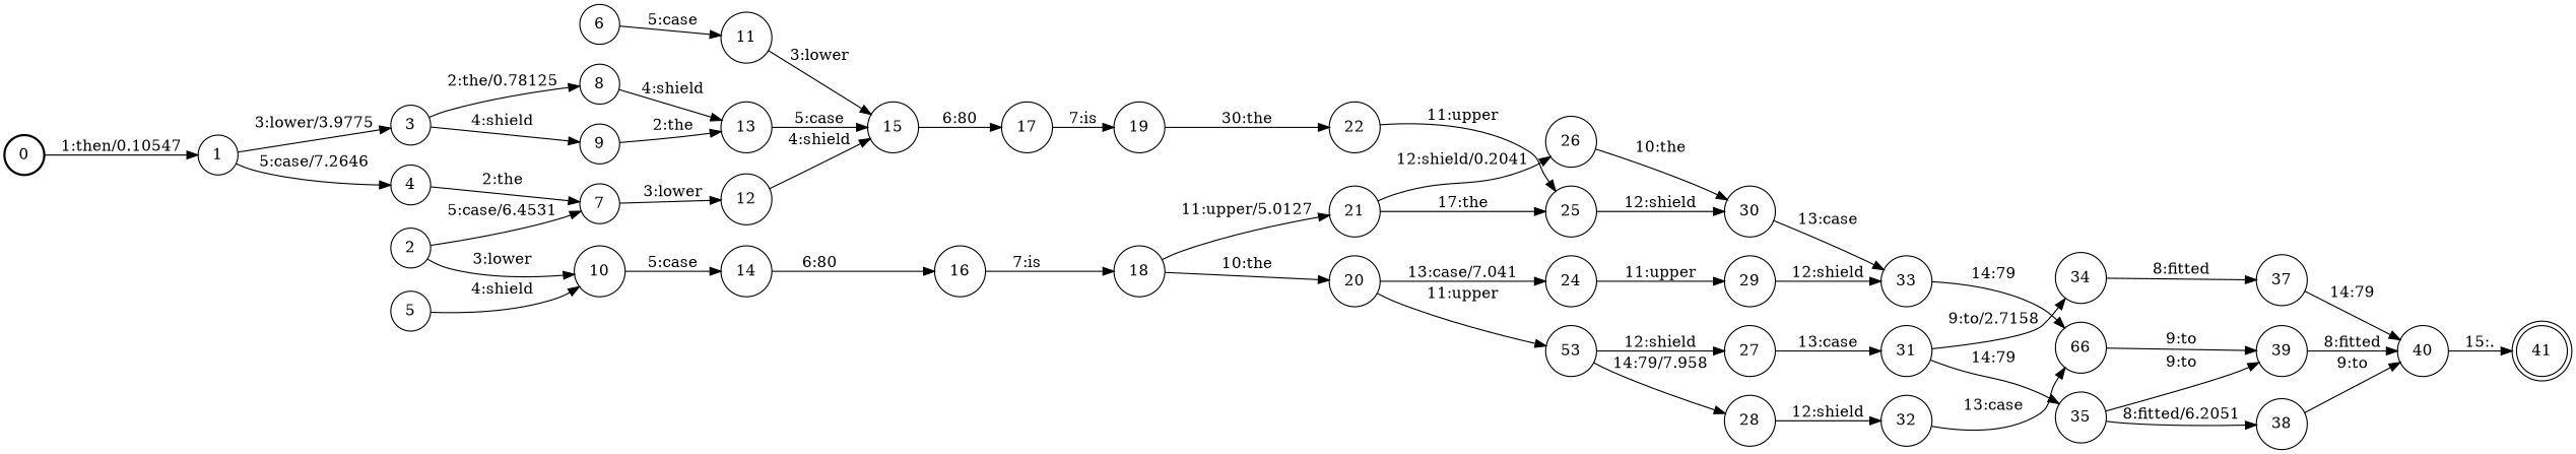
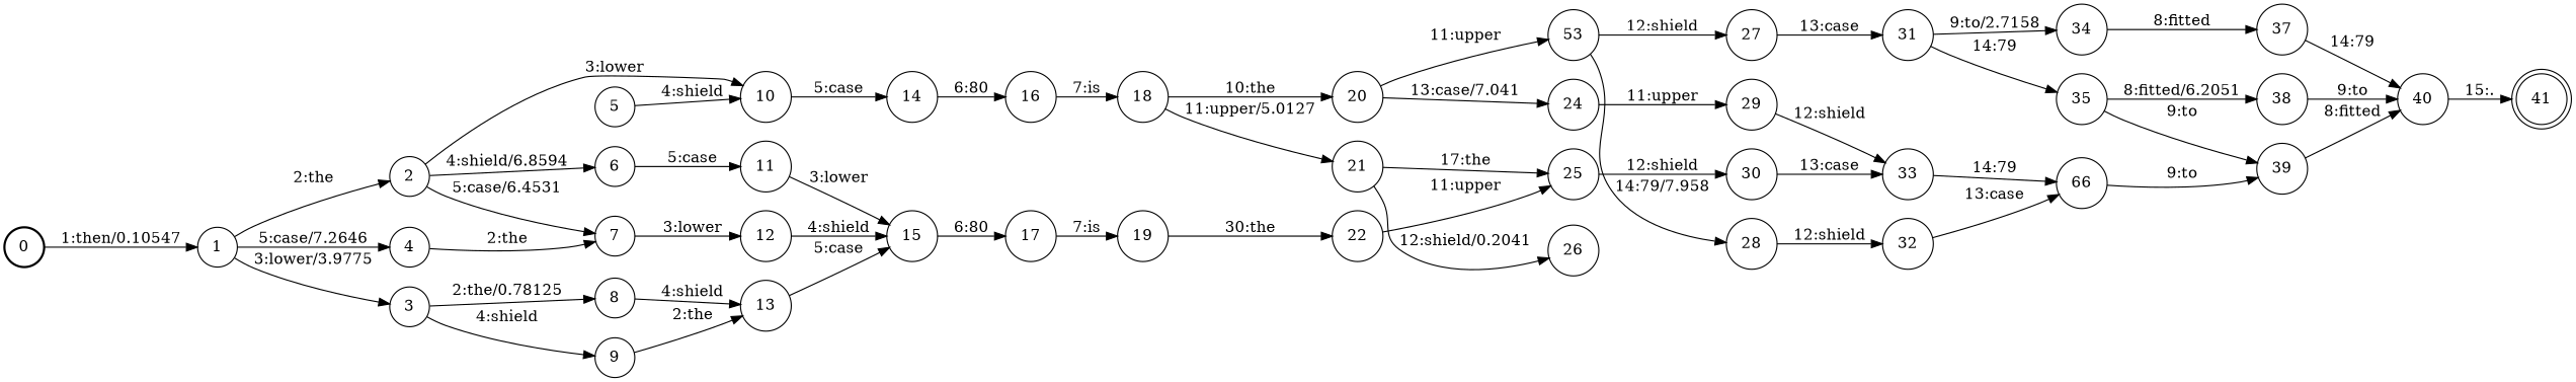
  digraph {
    nodesep=0.25
    rankdir=LR
    ranksep=0.4
    node [fontsize=14 shape=circle style=solid]
    edge [fontsize=14]
    n1 [label=0 style=bold]
    n2 [label=1]
    n3 [label=2]
    n4 [label=3]
    n5 [label=4]
    n6 [label=6]
    n7 [label=7]
    n8 [label=10]
    n9 [label=8]
    n10 [label=9]
    n11 [label=5]
    n12 [label=11]
    n13 [label=12]
    n14 [label=13]
    n15 [label=14]
    n16 [label=15]
    n17 [label=16]
    n18 [label=17]
    n19 [label=18]
    n20 [label=19]
    n21 [label=20]
    n22 [label=21]
    n23 [label=22]
    n24 [label=24]
    n25 [label=53]
    n26 [label=25]
    n27 [label=26]
    n28 [label=29]
    n29 [label=27]
    n30 [label=28]
    n31 [label=30]
    n32 [label=33]
    n33 [label=31]
    n34 [label=32]
    n35 [label=34]
    n36 [label=35]
    n37 [label=66]
    n38 [label=37]
    n39 [label=38]
    n40 [label=39]
    n41 [label=40]
    n42 [label=41 shape=doublecircle]
    n1 -> n2 [label="1:then/0.10547"]
+   n2 -> n3 [label="2:the"]
    n2 -> n4 [label="3:lower/3.9775"]
    n2 -> n5 [label="5:case/7.2646"]
+   n3 -> n6 [label="4:shield/6.8594"]
    n3 -> n7 [label="5:case/6.4531"]
    n3 -> n8 [label="3:lower"]
    n4 -> n9 [label="2:the/0.78125"]
    n4 -> n10 [label="4:shield"]
    n5 -> n7 [label="2:the"]
    n6 -> n12 [label="5:case"]
    n7 -> n13 [label="3:lower"]
    n8 -> n15 [label="5:case"]
    n9 -> n14 [label="4:shield"]
    n10 -> n14 [label="2:the"]
    n11 -> n8 [label="4:shield"]
    n12 -> n16 [label="3:lower"]
    n13 -> n16 [label="4:shield"]
    n14 -> n16 [label="5:case"]
    n15 -> n17 [label="6:80"]
    n16 -> n18 [label="6:80"]
    n17 -> n19 [label="7:is"]
    n18 -> n20 [label="7:is"]
    n19 -> n21 [label="10:the"]
    n19 -> n22 [label="11:upper/5.0127"]
    n20 -> n23 [label="30:the"]
    n21 -> n24 [label="13:case/7.041"]
    n21 -> n25 [label="11:upper"]
    n22 -> n26 [label="17:the"]
    n22 -> n27 [label="12:shield/0.2041"]
    n23 -> n26 [label="11:upper"]
    n24 -> n28 [label="11:upper"]
    n25 -> n29 [label="12:shield"]
    n25 -> n30 [label="14:79/7.958"]
    n26 -> n31 [label="12:shield"]
-   n27 -> n31 [label="10:the"]
    n28 -> n32 [label="12:shield"]
    n29 -> n33 [label="13:case"]
    n30 -> n34 [label="12:shield"]
    n31 -> n32 [label="13:case"]
    n32 -> n37 [label="14:79"]
    n33 -> n35 [label="9:to/2.7158"]
    n33 -> n36 [label="14:79"]
    n34 -> n37 [label="13:case"]
    n35 -> n38 [label="8:fitted"]
    n36 -> n39 [label="8:fitted/6.2051"]
    n36 -> n40 [label="9:to"]
    n37 -> n40 [label="9:to"]
    n38 -> n41 [label="14:79"]
    n39 -> n41 [label="9:to"]
    n40 -> n41 [label="8:fitted"]
    n41 -> n42 [label="15:."]
  }
